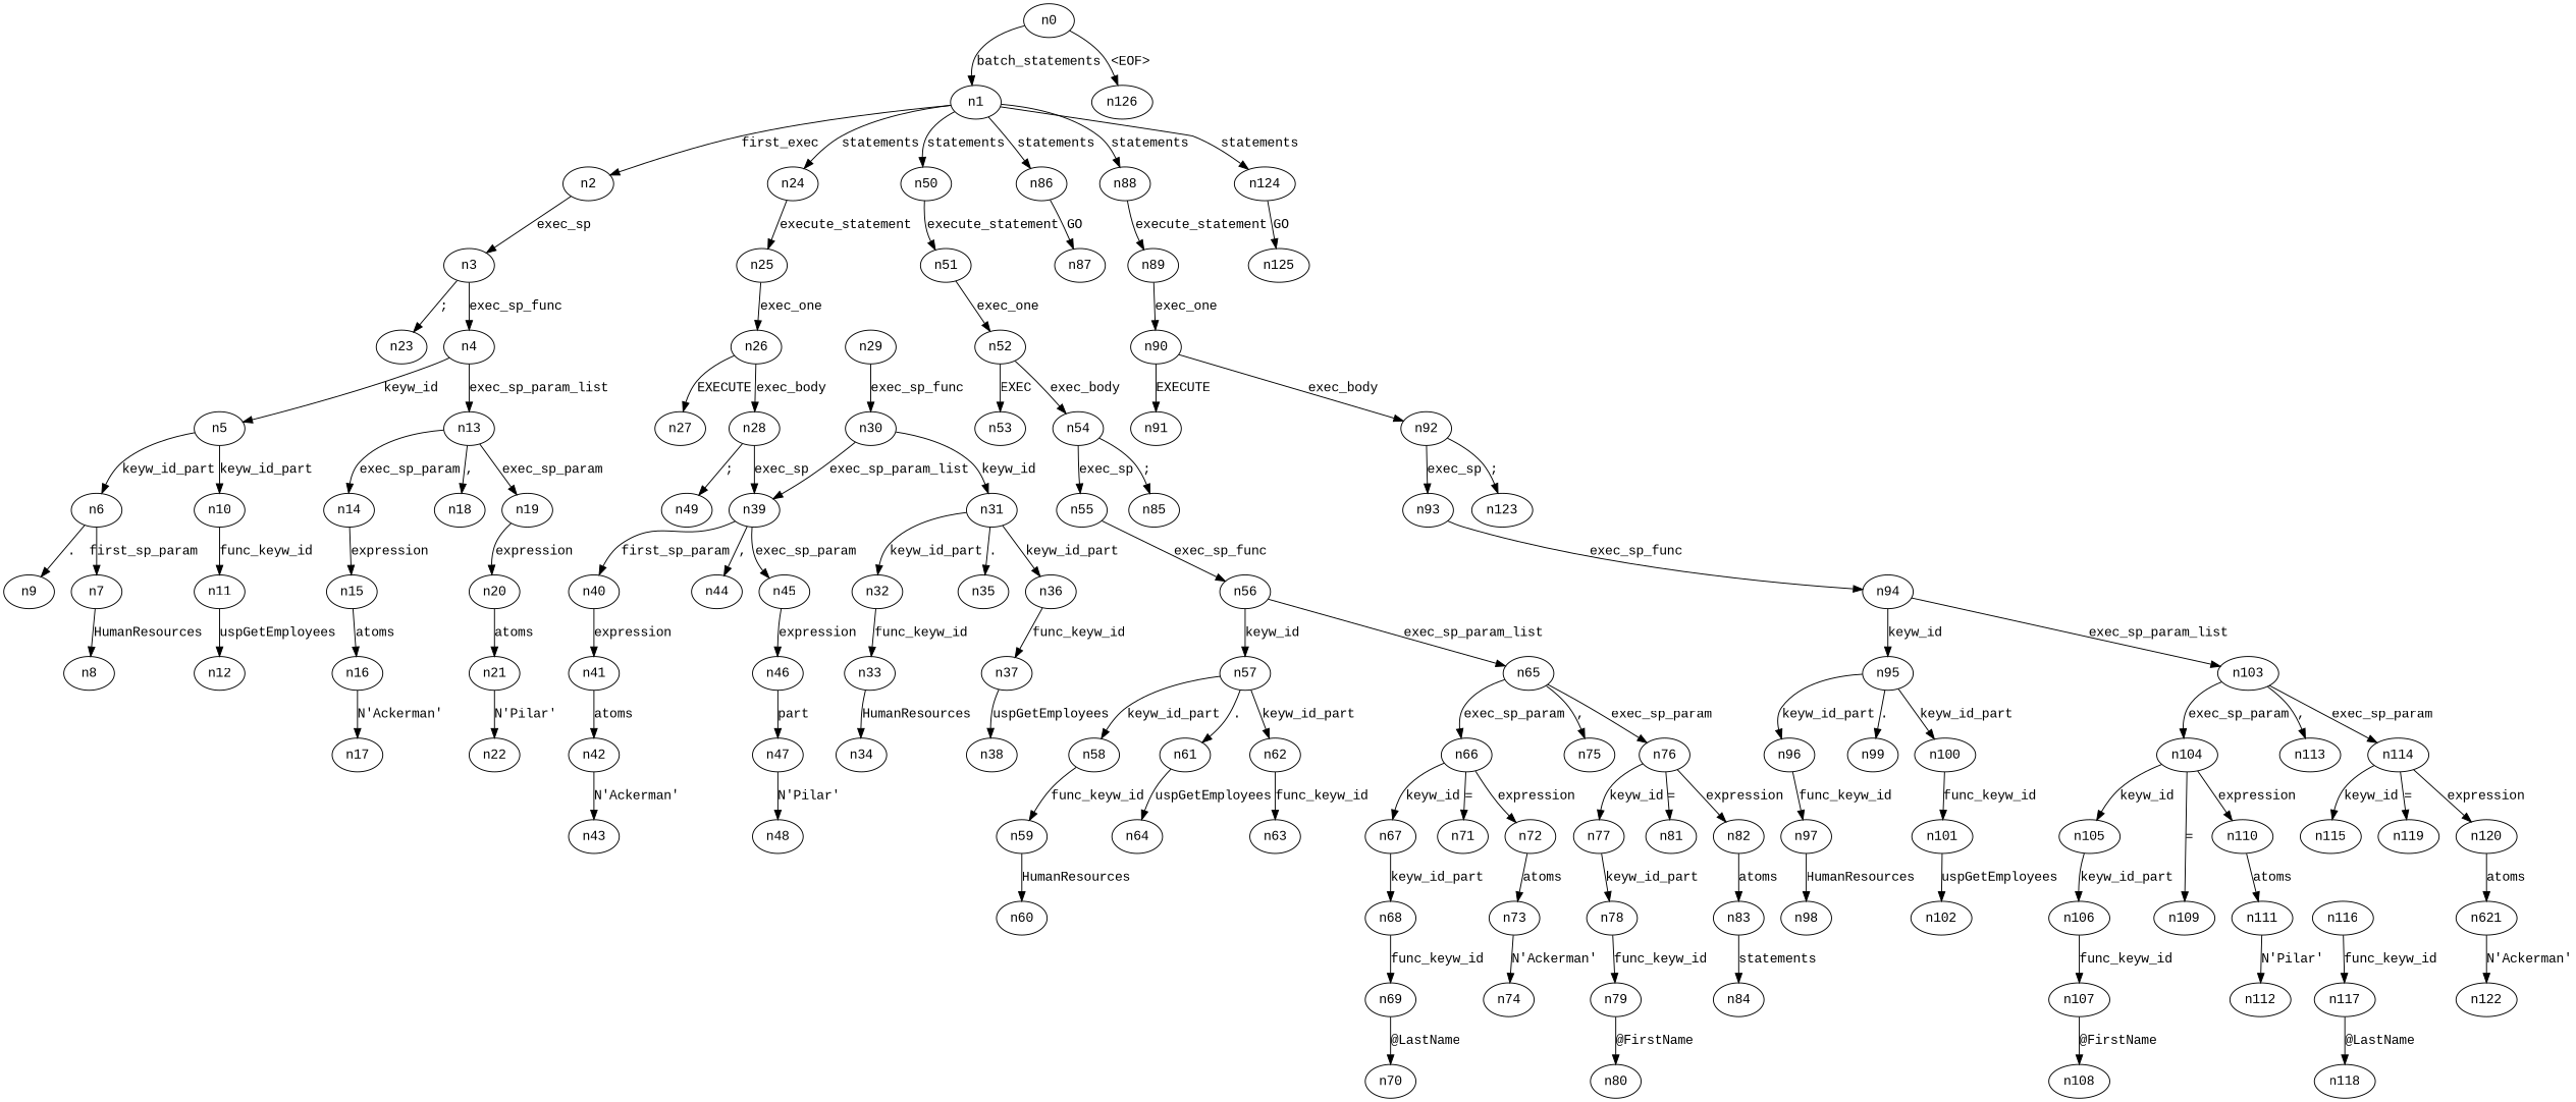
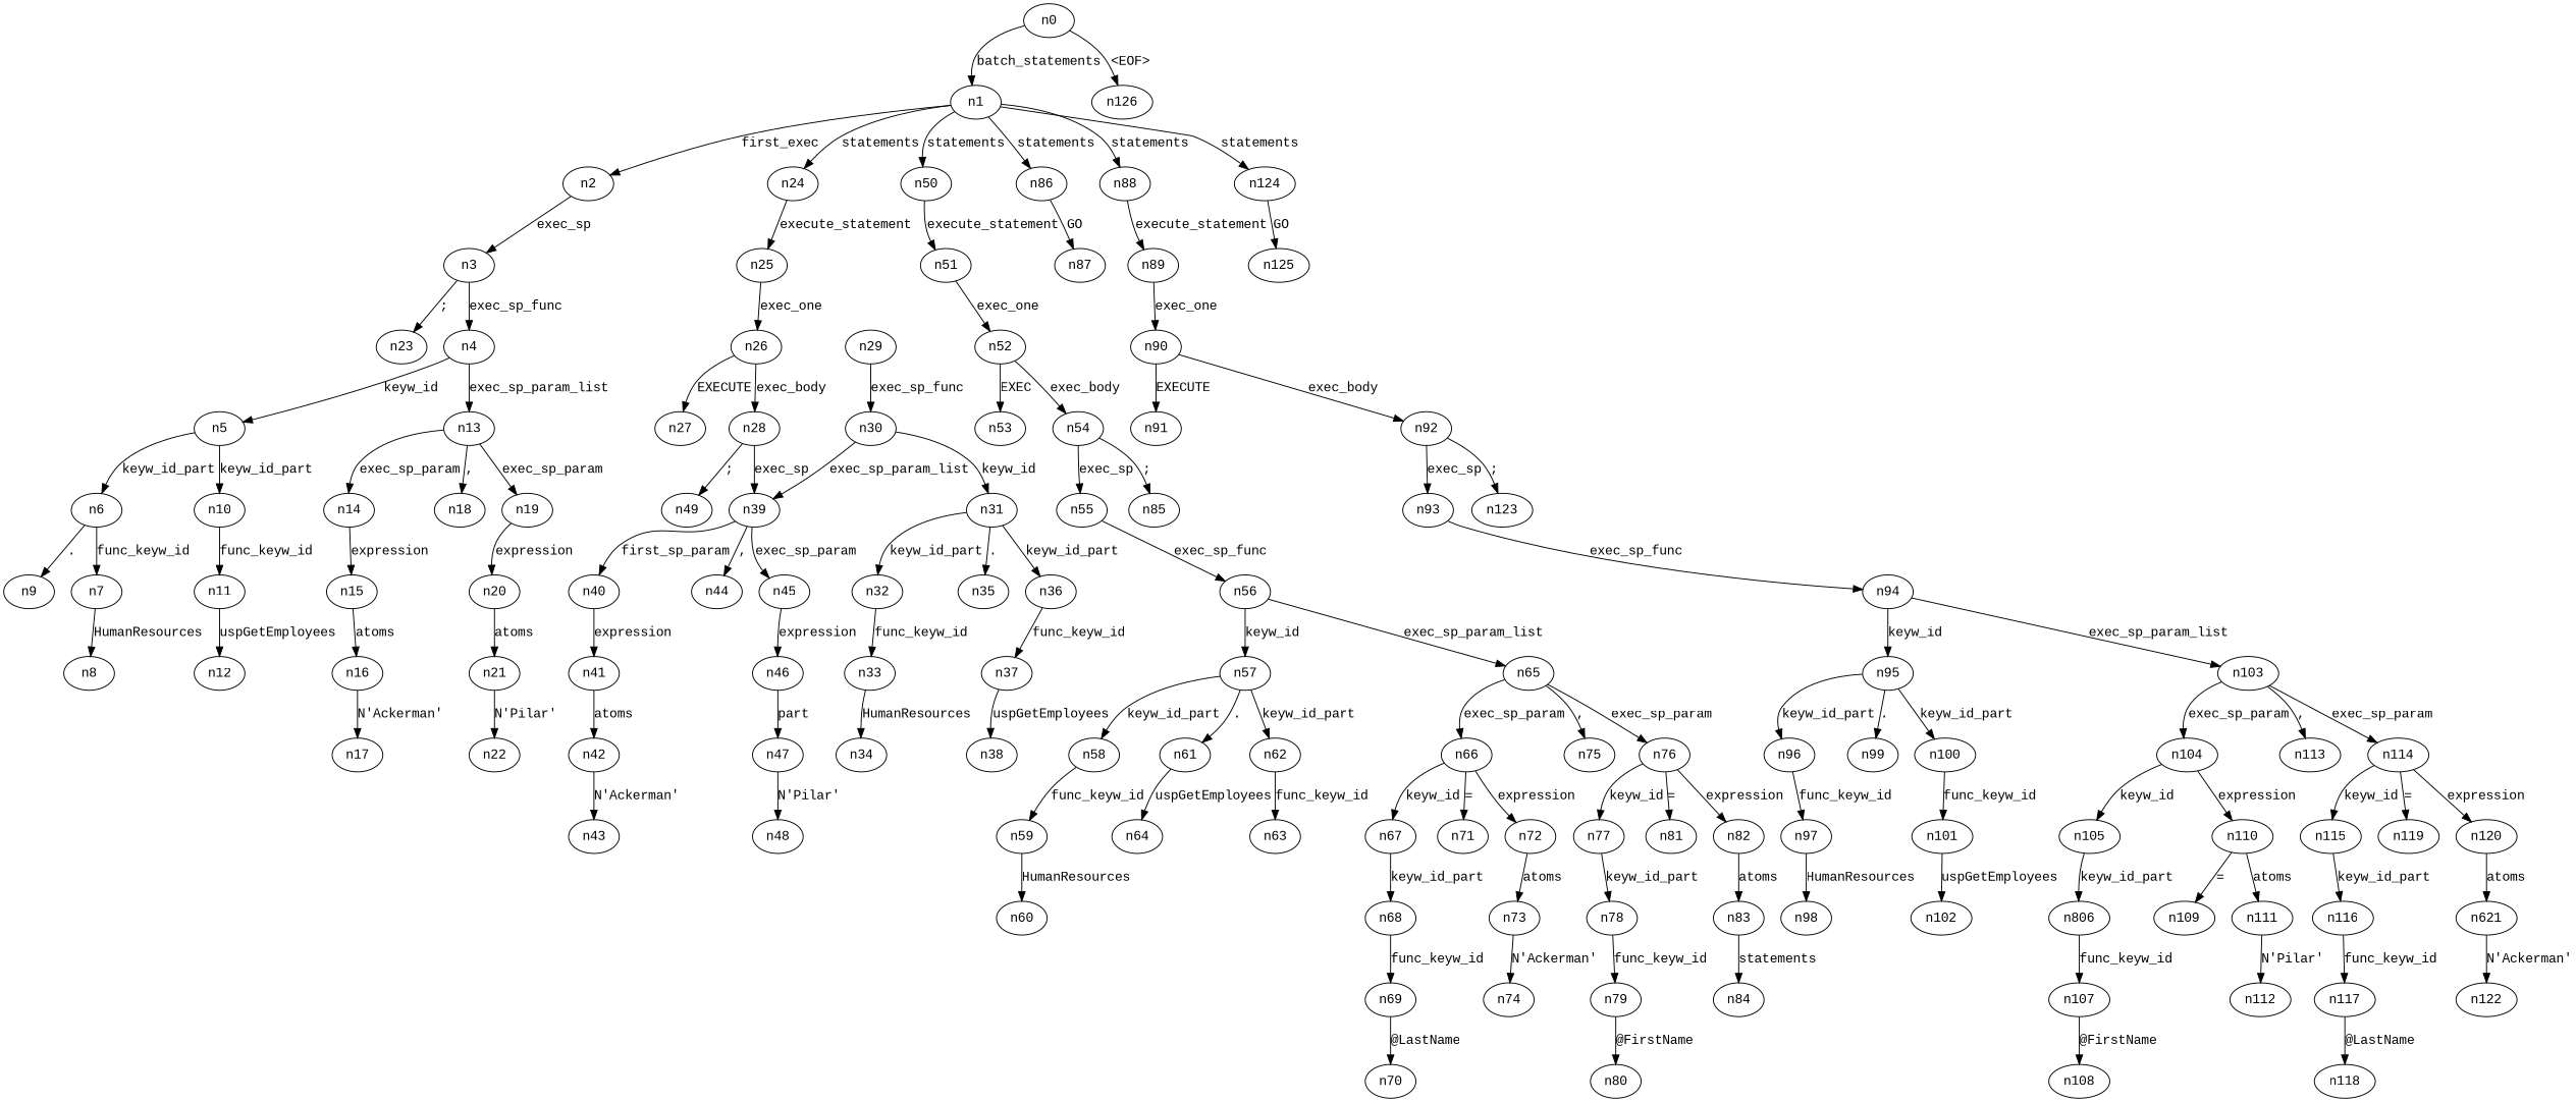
  digraph {
    fontname="Liberation Mono"
    node [fontname="Liberation Mono"]
    edge [fontname="Liberation Mono"]
    n0
    n1
    n126
    n2
    n24
    n50
    n86
    n88
    n124
    n3
    n25
    n51
    n87
    n89
    n125
    n23
    n4
    n5
    n13
    n6
    n10
    n14
    n18
    n19
    n9
    n7
    n11
    n8
    n12
    n15
    n20
    n16
    n17
    n21
    n22
    n26
    n27
    n28
    n49
    n39
    n29
    n30
    n31
    n32
    n35
    n36
    n40
    n44
    n45
    n33
    n37
    n34
    n38
    n41
    n46
    n42
    n43
    n47
    n48
    n52
    n53
    n54
    n55
    n85
    n56
    n57
    n65
    n58
    n61
    n62
    n66
    n75
    n76
    n59
    n64
    n63
    n60
    n67
    n71
    n72
    n77
    n81
    n82
    n68
    n73
    n69
    n70
    n74
    n78
    n83
    n79
    n80
    n84
    n90
    n91
    n92
    n93
    n123
    n94
    n95
    n103
    n96
    n99
    n100
    n104
    n113
    n114
    n97
    n101
    n98
    n102
    n105
    n109
    n110
    n115
    n119
    n120
-   n106
+   n106 [label=n806]
    n111
    n107
    n108
    n112
    n116
    n121 [label=n621]
    n117
    n118
    n122
    n0 -> n1 [label=batch_statements]
    n0 -> n126 [label="<EOF>"]
    n1 -> n2 [label=first_exec]
    n1 -> n24 [label=statements]
    n1 -> n50 [label=statements]
    n1 -> n86 [label=statements]
    n1 -> n88 [label=statements]
    n1 -> n124 [label=statements]
    n2 -> n3 [label=exec_sp]
    n24 -> n25 [label=execute_statement]
    n50 -> n51 [label=execute_statement]
    n86 -> n87 [label=GO]
    n88 -> n89 [label=execute_statement]
    n124 -> n125 [label=GO]
    n3 -> n23 [label=";"]
    n3 -> n4 [label=exec_sp_func]
    n25 -> n26 [label=exec_one]
    n51 -> n52 [label=exec_one]
    n89 -> n90 [label=exec_one]
    n4 -> n5 [label=keyw_id]
    n4 -> n13 [label=exec_sp_param_list]
    n5 -> n6 [label=keyw_id_part]
    n5 -> n10 [label=keyw_id_part]
    n13 -> n14 [label=exec_sp_param]
    n13 -> n18 [label=","]
    n13 -> n19 [label=exec_sp_param]
    n6 -> n9 [label="."]
-   n6 -> n7 [label=first_sp_param]
+   n6 -> n7 [label=func_keyw_id]
    n10 -> n11 [label=func_keyw_id]
    n14 -> n15 [label=expression]
    n19 -> n20 [label=expression]
    n7 -> n8 [label=HumanResources]
    n11 -> n12 [label=uspGetEmployees]
    n15 -> n16 [label=atoms]
    n20 -> n21 [label=atoms]
    n16 -> n17 [label="N'Ackerman'"]
    n21 -> n22 [label="N'Pilar'"]
    n26 -> n27 [label=EXECUTE]
    n26 -> n28 [label=exec_body]
    n28 -> n49 [label=";"]
    n28 -> n39 [label=exec_sp]
    n39 -> n40 [label=first_sp_param]
    n39 -> n44 [label=","]
    n39 -> n45 [label=exec_sp_param]
    n29 -> n30 [label=exec_sp_func]
    n30 -> n39 [label=exec_sp_param_list]
    n30 -> n31 [label=keyw_id]
    n31 -> n32 [label=keyw_id_part]
    n31 -> n35 [label="."]
    n31 -> n36 [label=keyw_id_part]
    n32 -> n33 [label=func_keyw_id]
    n36 -> n37 [label=func_keyw_id]
    n40 -> n41 [label=expression]
    n45 -> n46 [label=expression]
    n33 -> n34 [label=HumanResources]
    n37 -> n38 [label=uspGetEmployees]
    n41 -> n42 [label=atoms]
    n46 -> n47 [label=part]
    n42 -> n43 [label="N'Ackerman'"]
    n47 -> n48 [label="N'Pilar'"]
    n52 -> n53 [label=EXEC]
    n52 -> n54 [label=exec_body]
    n54 -> n55 [label=exec_sp]
    n54 -> n85 [label=";"]
    n55 -> n56 [label=exec_sp_func]
    n56 -> n57 [label=keyw_id]
    n56 -> n65 [label=exec_sp_param_list]
    n57 -> n58 [label=keyw_id_part]
    n57 -> n61 [label="."]
    n57 -> n62 [label=keyw_id_part]
    n65 -> n66 [label=exec_sp_param]
    n65 -> n75 [label=","]
    n65 -> n76 [label=exec_sp_param]
    n58 -> n59 [label=func_keyw_id]
    n61 -> n64 [label=uspGetEmployees]
    n62 -> n63 [label=func_keyw_id]
    n66 -> n67 [label=keyw_id]
    n66 -> n71 [label="="]
    n66 -> n72 [label=expression]
    n76 -> n77 [label=keyw_id]
    n76 -> n81 [label="="]
    n76 -> n82 [label=expression]
    n59 -> n60 [label=HumanResources]
    n67 -> n68 [label=keyw_id_part]
    n72 -> n73 [label=atoms]
    n77 -> n78 [label=keyw_id_part]
    n82 -> n83 [label=atoms]
    n68 -> n69 [label=func_keyw_id]
    n73 -> n74 [label="N'Ackerman'"]
    n69 -> n70 [label="@LastName"]
    n78 -> n79 [label=func_keyw_id]
    n83 -> n84 [label=statements]
    n79 -> n80 [label="@FirstName"]
    n90 -> n91 [label=EXECUTE]
    n90 -> n92 [label=exec_body]
    n92 -> n93 [label=exec_sp]
    n92 -> n123 [label=";"]
    n93 -> n94 [label=exec_sp_func]
    n94 -> n95 [label=keyw_id]
    n94 -> n103 [label=exec_sp_param_list]
    n95 -> n96 [label=keyw_id_part]
    n95 -> n99 [label="."]
    n95 -> n100 [label=keyw_id_part]
    n103 -> n104 [label=exec_sp_param]
    n103 -> n113 [label=","]
    n103 -> n114 [label=exec_sp_param]
    n96 -> n97 [label=func_keyw_id]
    n100 -> n101 [label=func_keyw_id]
    n104 -> n105 [label=keyw_id]
-   n104 -> n109 [label="="]
+   n110 -> n109 [label="="]
    n104 -> n110 [label=expression]
    n114 -> n115 [label=keyw_id]
    n114 -> n119 [label="="]
    n114 -> n120 [label=expression]
    n97 -> n98 [label=HumanResources]
    n101 -> n102 [label=uspGetEmployees]
    n105 -> n106 [label=keyw_id_part]
    n110 -> n111 [label=atoms]
+   n115 -> n116 [label=keyw_id_part]
    n120 -> n121 [label=atoms]
    n106 -> n107 [label=func_keyw_id]
    n111 -> n112 [label="N'Pilar'"]
    n107 -> n108 [label="@FirstName"]
    n116 -> n117 [label=func_keyw_id]
    n121 -> n122 [label="N'Ackerman'"]
    n117 -> n118 [label="@LastName"]
  }
